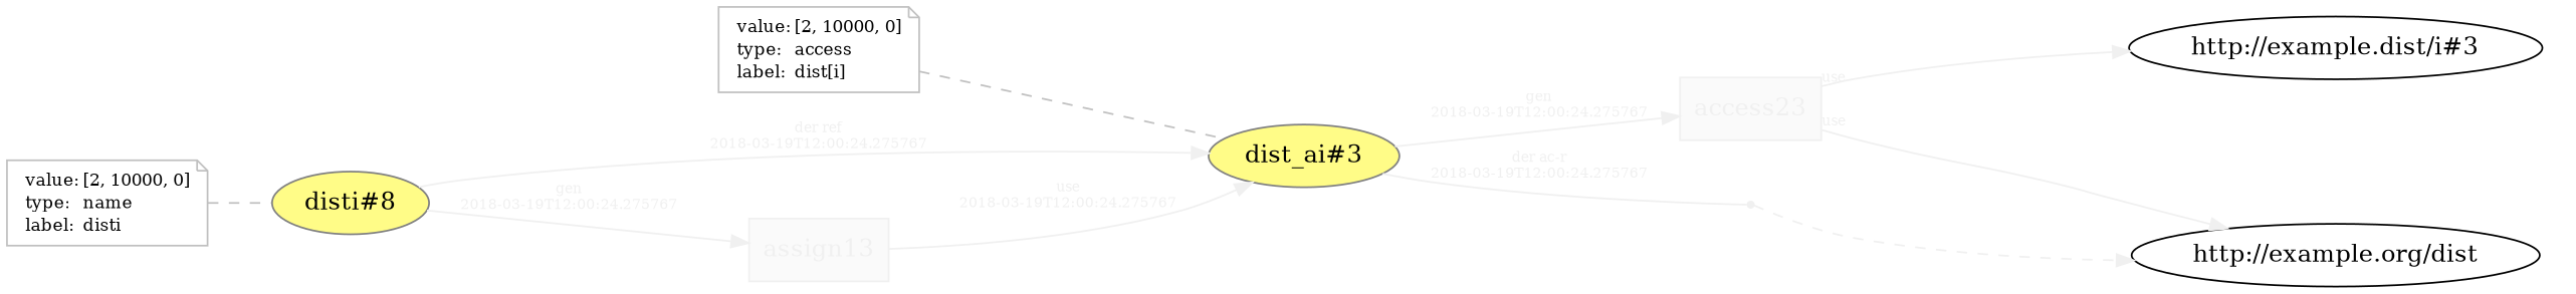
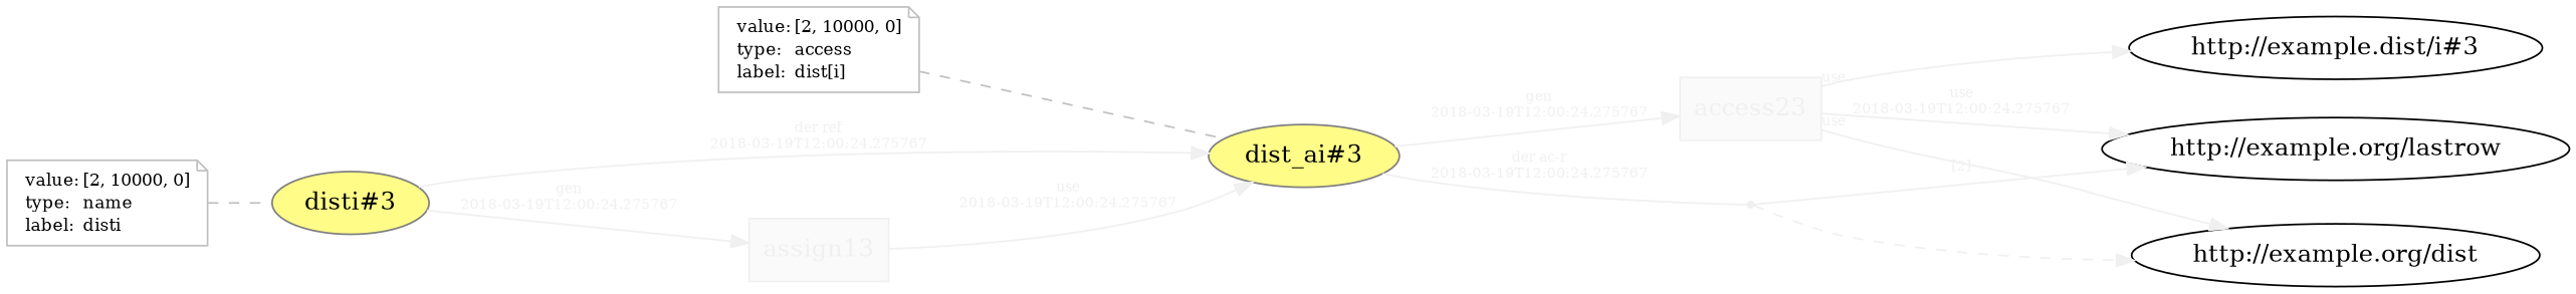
  digraph {
    rankdir=LR
    edge [angle=60.0 color="#F0F0F0" distance=1.5 fontcolor="#F0F0F0" fontsize=8 rotation=20]
    n1 [color="#808080" fillcolor="#FFFC87" label="dist_ai#3" style=filled]
    n2 [color="#F0F0F0" fillcolor="#FAFAFA" fontcolor="#F0F0F0" label=access23 shape=polygon sides=4 style=filled]
    bn0 [color="#F0F0F0" fontcolor="#F0F0F0" shape=point]
    "http://example.org/dist"
+   "http://example.org/lastrow"
    n6 [label="http://example.dist/i#3"]
    n7 [color=gray fontcolor=black fontsize=10 label=<<TABLE cellpadding="0" border="0"> 	<TR> 	    <TD align="left">value:</TD> 	    <TD align="left">[2, 10000, 0]</TD> 	</TR> 	<TR> 	    <TD align="left">type:</TD> 	    <TD align="left">access</TD> 	</TR> 	<TR> 	    <TD align="left">label:</TD> 	    <TD align="left">dist[i]</TD> 	</TR> </TABLE>> shape=note]
-   n8 [color="#808080" fillcolor="#FFFC87" label="disti#8" style=filled]
+   n8 [color="#808080" fillcolor="#FFFC87" label="disti#3" style=filled]
    n9 [color="#F0F0F0" fillcolor="#FAFAFA" fontcolor="#F0F0F0" label=assign13 shape=polygon sides=4 style=filled]
    n10 [color=gray fontcolor=black fontsize=10 label=<<TABLE cellpadding="0" border="0"> 	<TR> 	    <TD align="left">value:</TD> 	    <TD align="left">[2, 10000, 0]</TD> 	</TR> 	<TR> 	    <TD align="left">type:</TD> 	    <TD align="left">name</TD> 	</TR> 	<TR> 	    <TD align="left">label:</TD> 	    <TD align="left">disti</TD> 	</TR> </TABLE>> shape=note]
    n1 -> n2 [label="gen\n2018-03-19T12:00:24.275767"]
    n1 -> bn0 [arrowhead=none label="der ac-r\n2018-03-19T12:00:24.275767"]
    n2 -> "http://example.org/dist" [labelangle=60.0 labeldistance=1.5 labelfontsize=8 taillabel=use angle="" distance="" fontsize=""]
+   n2 -> "http://example.org/lastrow" [label="use\n2018-03-19T12:00:24.275767"]
    n2 -> n6 [labelangle=60.0 labeldistance=1.5 labelfontsize=8 taillabel=use angle="" distance="" fontsize=""]
    bn0 -> "http://example.org/dist" [style=dashed angle="" distance="" fontsize="" rotation=""]
+   bn0 -> "http://example.org/lastrow" [label="[2]"]
    n7 -> n1 [arrowhead=none color=gray style=dashed angle="" distance="" fontcolor="" fontsize="" rotation=""]
    n8 -> n1 [label="der ref\n2018-03-19T12:00:24.275767"]
    n8 -> n9 [label="gen\n2018-03-19T12:00:24.275767"]
    n9 -> n1 [label="use\n2018-03-19T12:00:24.275767"]
    n10 -> n8 [arrowhead=none color=gray style=dashed angle="" distance="" fontcolor="" fontsize="" rotation=""]
  }
